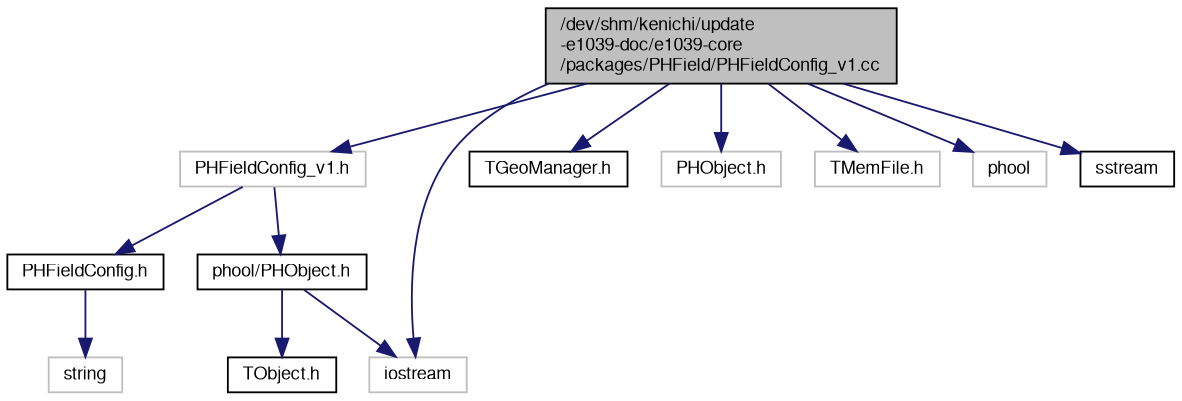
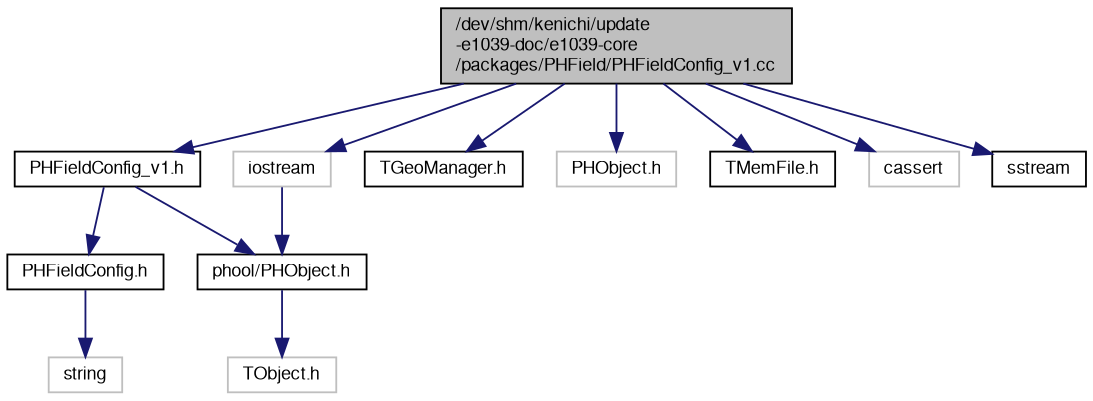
  digraph {
    node [color=black fontname=FreeSans fontsize=10 shape=record]
    edge [color=midnightblue fontname=FreeSans fontsize=10 labelfontname=FreeSans labelfontsize=10 style=solid]
    n1 [fillcolor=grey75 fontcolor=black height=0.2 label="/dev/shm/kenichi/update\l-e1039-doc/e1039-core\l/packages/PHField/PHFieldConfig_v1.cc" style=filled width=0.4]
-   n2 [color=grey75 height=0.2 label="PHFieldConfig_v1.h" width=0.4]
+   n2 [height=0.2 label="PHFieldConfig_v1.h" width=0.4]
    n3 [color=grey75 height=0.2 label=iostream width=0.4]
    n4 [height=0.2 label="TGeoManager.h" width=0.4]
    n5 [color=grey75 height=0.2 label="PHObject.h" width=0.4]
-   n6 [color=grey75 height=0.2 label="TMemFile.h" width=0.4]
-   n7 [color=grey75 height=0.2 label=phool width=0.4]
+   n6 [height=0.2 label="TMemFile.h" width=0.4]
+   n7 [color=grey75 height=0.2 label=cassert width=0.4]
    n8 [height=0.2 label=sstream width=0.4]
    n9 [height=0.2 label="PHFieldConfig.h" width=0.4]
    n10 [height=0.2 label="phool/PHObject.h" width=0.4]
    n11 [color=grey75 height=0.2 label=string width=0.4]
-   n12 [height=0.2 label="TObject.h" width=0.4]
+   n12 [color=grey75 height=0.2 label="TObject.h" width=0.4]
    n1 -> n2
    n1 -> n3
    n1 -> n4
    n1 -> n5
    n1 -> n6
    n1 -> n7
    n1 -> n8
    n2 -> n9
    n2 -> n10
    n9 -> n11
-   n10 -> n3
+   n3 -> n10
    n10 -> n12
  }
